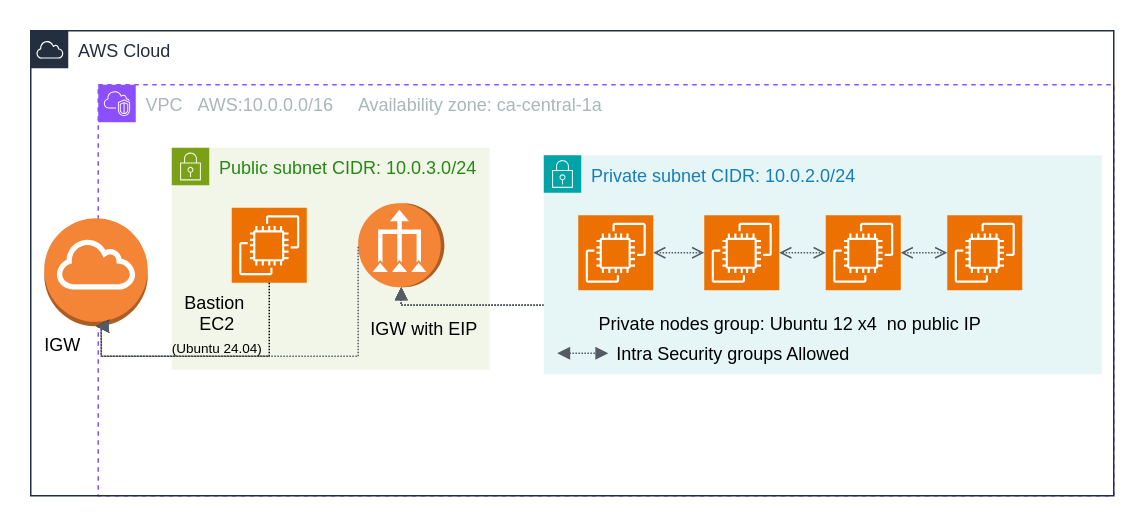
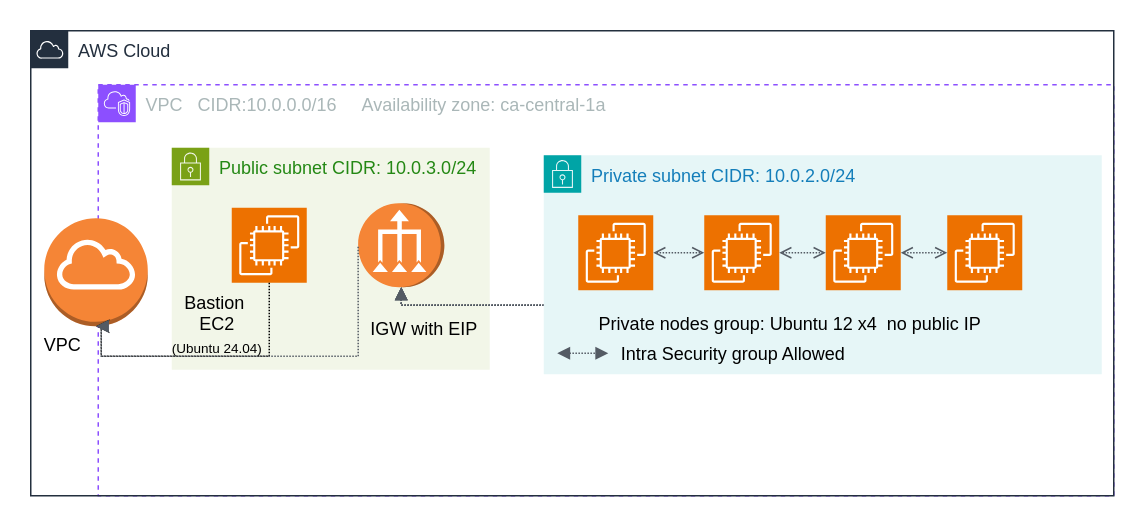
  <mxCell id="0" />
  <mxCell id="1" parent="0" />
- <mxCell id="2" value="&lt;font&gt;VPC&amp;nbsp; &amp;nbsp;AWS:10.0.0.0/16&amp;nbsp; &amp;nbsp; &amp;nbsp;Availability zone: ca-central-1a&lt;/font&gt;" style="points=[[0,0],[0.25,0],[0.5,0],[0.75,0],[1,0],[1,0.25],[1,0.5],[1,0.75],[1,1],[0.75,1],[0.5,1],[0.25,1],[0,1],[0,0.75],[0,0.5],[0,0.25]];outlineConnect=0;gradientColor=none;html=1;whiteSpace=wrap;fontSize=12;fontStyle=0;container=1;pointerEvents=0;collapsible=0;recursiveResize=0;shape=mxgraph.aws4.group;grIcon=mxgraph.aws4.group_vpc2;strokeColor=#8C4FFF;fillColor=default;verticalAlign=top;align=left;spacingLeft=30;fontColor=#AAB7B8;dashed=1;" vertex="1" parent="1"><mxGeometry x="65" y="56" width="677" height="274" as="geometry" /></mxCell>
+ <mxCell id="2" value="&lt;font&gt;VPC&amp;nbsp; &amp;nbsp;CIDR:10.0.0.0/16&amp;nbsp; &amp;nbsp; &amp;nbsp;Availability zone: ca-central-1a&lt;/font&gt;" style="points=[[0,0],[0.25,0],[0.5,0],[0.75,0],[1,0],[1,0.25],[1,0.5],[1,0.75],[1,1],[0.75,1],[0.5,1],[0.25,1],[0,1],[0,0.75],[0,0.5],[0,0.25]];outlineConnect=0;gradientColor=none;html=1;whiteSpace=wrap;fontSize=12;fontStyle=0;container=1;pointerEvents=0;collapsible=0;recursiveResize=0;shape=mxgraph.aws4.group;grIcon=mxgraph.aws4.group_vpc2;strokeColor=#8C4FFF;fillColor=default;verticalAlign=top;align=left;spacingLeft=30;fontColor=#AAB7B8;dashed=1;" vertex="1" parent="1"><mxGeometry x="65" y="56" width="677" height="274" as="geometry" /></mxCell>
  <mxCell id="3" value="Public subnet CIDR: 10.0.3.0/24" style="points=[[0,0],[0.25,0],[0.5,0],[0.75,0],[1,0],[1,0.25],[1,0.5],[1,0.75],[1,1],[0.75,1],[0.5,1],[0.25,1],[0,1],[0,0.75],[0,0.5],[0,0.25]];outlineConnect=0;gradientColor=none;html=1;whiteSpace=wrap;fontSize=12;fontStyle=0;container=1;pointerEvents=0;collapsible=0;recursiveResize=0;shape=mxgraph.aws4.group;grIcon=mxgraph.aws4.group_security_group;grStroke=0;strokeColor=#7AA116;fillColor=#F2F6E8;verticalAlign=top;align=left;spacingLeft=30;fontColor=#248814;dashed=0;" vertex="1" parent="2"><mxGeometry x="49" y="42" width="212" height="148" as="geometry" /></mxCell>
  <mxCell id="4" value="" style="sketch=0;points=[[0,0,0],[0.25,0,0],[0.5,0,0],[0.75,0,0],[1,0,0],[0,1,0],[0.25,1,0],[0.5,1,0],[0.75,1,0],[1,1,0],[0,0.25,0],[0,0.5,0],[0,0.75,0],[1,0.25,0],[1,0.5,0],[1,0.75,0]];outlineConnect=0;fontColor=#232F3E;fillColor=#ED7100;strokeColor=#ffffff;dashed=0;verticalLabelPosition=bottom;verticalAlign=top;align=center;html=1;fontSize=12;fontStyle=0;aspect=fixed;shape=mxgraph.aws4.resourceIcon;resIcon=mxgraph.aws4.ec2;" vertex="1" parent="3"><mxGeometry x="40" y="40" width="50" height="50" as="geometry" /></mxCell>
  <mxCell id="5" value="" style="outlineConnect=0;dashed=0;verticalLabelPosition=bottom;verticalAlign=top;align=center;html=1;shape=mxgraph.aws3.vpc_nat_gateway;fillColor=#F58536;gradientColor=none;rotation=-90;" vertex="1" parent="3"><mxGeometry x="125" y="36.25" width="56" height="57.5" as="geometry" /></mxCell>
  <mxCell id="6" value="IGW with EIP&lt;div&gt;&lt;br&gt;&lt;/div&gt;" style="text;html=1;align=center;verticalAlign=middle;resizable=0;points=[];autosize=1;strokeColor=none;fillColor=none;" vertex="1" parent="3"><mxGeometry x="124" y="107" width="88" height="41" as="geometry" /></mxCell>
  <mxCell id="7" value="Bastion&amp;nbsp;&lt;div&gt;EC2&lt;div&gt;&lt;font style=&quot;font-size: 9px;&quot;&gt;(Ubuntu 24.04)&lt;/font&gt;&lt;/div&gt;&lt;/div&gt;" style="text;html=1;align=center;verticalAlign=middle;resizable=0;points=[];autosize=1;strokeColor=none;fillColor=none;" vertex="1" parent="3"><mxGeometry x="-9" y="90" width="78" height="55" as="geometry" /></mxCell>
  <mxCell id="8" value="" style="edgeStyle=orthogonalEdgeStyle;html=1;endArrow=none;elbow=vertical;startArrow=block;startFill=1;strokeColor=#545B64;rounded=0;entryX=0.5;entryY=1;entryDx=0;entryDy=0;entryPerimeter=0;exitX=0;exitY=0.5;exitDx=0;exitDy=0;exitPerimeter=0;dashed=1;dashPattern=1 1;" edge="1" parent="2" source="5" target="21"><mxGeometry width="100" relative="1" as="geometry"><mxPoint x="357" y="206" as="sourcePoint" /><mxPoint x="464" y="210" as="targetPoint" /></mxGeometry></mxCell>
  <mxCell id="9" value="" style="edgeStyle=orthogonalEdgeStyle;html=1;endArrow=none;elbow=vertical;startArrow=block;startFill=1;strokeColor=#545B64;rounded=0;entryX=0.5;entryY=1;entryDx=0;entryDy=0;entryPerimeter=0;exitX=0;exitY=0.5;exitDx=0;exitDy=0;exitPerimeter=0;dashed=1;dashPattern=1 1;" edge="1" parent="2" source="5" target="20"><mxGeometry width="100" relative="1" as="geometry"><mxPoint x="380" y="146" as="sourcePoint" /><mxPoint x="612" y="143" as="targetPoint" /></mxGeometry></mxCell>
  <mxCell id="10" value="" style="edgeStyle=orthogonalEdgeStyle;html=1;endArrow=none;elbow=vertical;startArrow=block;startFill=1;strokeColor=#545B64;rounded=0;entryX=0.5;entryY=1;entryDx=0;entryDy=0;entryPerimeter=0;exitX=0;exitY=0.5;exitDx=0;exitDy=0;exitPerimeter=0;dashed=1;dashPattern=1 1;" edge="1" parent="2" source="5" target="19"><mxGeometry width="100" relative="1" as="geometry"><mxPoint x="458" y="139" as="sourcePoint" /><mxPoint x="774" y="136" as="targetPoint" /></mxGeometry></mxCell>
  <mxCell id="11" value="" style="edgeStyle=orthogonalEdgeStyle;html=1;endArrow=none;elbow=vertical;startArrow=block;startFill=1;strokeColor=#545B64;rounded=0;entryX=0.5;entryY=1;entryDx=0;entryDy=0;entryPerimeter=0;exitX=0;exitY=0.5;exitDx=0;exitDy=0;exitPerimeter=0;dashed=1;dashPattern=1 1;" edge="1" parent="2" source="5" target="18"><mxGeometry width="100" relative="1" as="geometry"><mxPoint x="572" y="144" as="sourcePoint" /><mxPoint x="963" y="141" as="targetPoint" /></mxGeometry></mxCell>
  <mxCell id="12" value="" style="outlineConnect=0;dashed=0;verticalLabelPosition=bottom;verticalAlign=top;align=center;html=1;shape=mxgraph.aws3.internet_gateway;fillColor=#F58536;gradientColor=none;" vertex="1" parent="2"><mxGeometry x="-36" y="89" width="69" height="72" as="geometry" /></mxCell>
  <mxCell id="13" style="edgeStyle=orthogonalEdgeStyle;rounded=0;orthogonalLoop=1;jettySize=auto;html=1;entryX=0.5;entryY=1;entryDx=0;entryDy=0;entryPerimeter=0;dashed=1;dashPattern=1 1;" edge="1" parent="2" source="4" target="12"><mxGeometry relative="1" as="geometry"><Array as="points"><mxPoint x="114" y="181" /><mxPoint x="2" y="181" /><mxPoint x="2" y="161" /></Array></mxGeometry></mxCell>
  <mxCell id="14" style="edgeStyle=orthogonalEdgeStyle;rounded=0;orthogonalLoop=1;jettySize=auto;html=1;entryX=0.5;entryY=1;entryDx=0;entryDy=0;entryPerimeter=0;dashed=1;dashPattern=1 1;exitX=1;exitY=0.5;exitDx=0;exitDy=0;exitPerimeter=0;strokeColor=none;" edge="1" parent="2" source="5" target="12"><mxGeometry relative="1" as="geometry"><mxPoint x="173" y="104" as="sourcePoint" /><Array as="points"><mxPoint x="173" y="79" /><mxPoint x="173" y="181" /><mxPoint x="1" y="181" /><mxPoint x="1" y="161" /></Array></mxGeometry></mxCell>
  <mxCell id="15" value="" style="edgeStyle=orthogonalEdgeStyle;html=1;endArrow=none;elbow=vertical;startArrow=block;startFill=1;strokeColor=#545B64;rounded=0;entryX=0.5;entryY=0;entryDx=0;entryDy=0;entryPerimeter=0;exitX=0.5;exitY=1;exitDx=0;exitDy=0;exitPerimeter=0;dashed=1;dashPattern=1 1;" edge="1" parent="2" source="12" target="5"><mxGeometry width="100" relative="1" as="geometry"><mxPoint x="177" y="221" as="sourcePoint" /><mxPoint x="277" y="221" as="targetPoint" /><Array as="points"><mxPoint x="2" y="161" /><mxPoint x="2" y="181" /><mxPoint x="173" y="181" /></Array></mxGeometry></mxCell>
  <mxCell id="16" value="AWS Cloud" style="points=[[0,0],[0.25,0],[0.5,0],[0.75,0],[1,0],[1,0.25],[1,0.5],[1,0.75],[1,1],[0.75,1],[0.5,1],[0.25,1],[0,1],[0,0.75],[0,0.5],[0,0.25]];outlineConnect=0;gradientColor=none;html=1;whiteSpace=wrap;fontSize=12;fontStyle=0;container=1;pointerEvents=0;collapsible=0;recursiveResize=0;shape=mxgraph.aws4.group;grIcon=mxgraph.aws4.group_aws_cloud;strokeColor=#232F3E;fillColor=none;verticalAlign=top;align=left;spacingLeft=30;fontColor=#232F3E;dashed=0;" vertex="1" parent="2"><mxGeometry x="-45" y="-36" width="722" height="310" as="geometry" /></mxCell>
  <mxCell id="17" value="Private subnet CIDR: 10.0.2.0/24" style="points=[[0,0],[0.25,0],[0.5,0],[0.75,0],[1,0],[1,0.25],[1,0.5],[1,0.75],[1,1],[0.75,1],[0.5,1],[0.25,1],[0,1],[0,0.75],[0,0.5],[0,0.25]];outlineConnect=0;gradientColor=none;html=1;whiteSpace=wrap;fontSize=12;fontStyle=0;container=1;pointerEvents=0;collapsible=0;recursiveResize=0;shape=mxgraph.aws4.group;grIcon=mxgraph.aws4.group_security_group;grStroke=0;strokeColor=#00A4A6;fillColor=#E6F6F7;verticalAlign=top;align=left;spacingLeft=30;fontColor=#147EBA;dashed=0;" vertex="1" parent="16"><mxGeometry x="342" y="83" width="372" height="146" as="geometry" /></mxCell>
  <mxCell id="18" value="" style="sketch=0;points=[[0,0,0],[0.25,0,0],[0.5,0,0],[0.75,0,0],[1,0,0],[0,1,0],[0.25,1,0],[0.5,1,0],[0.75,1,0],[1,1,0],[0,0.25,0],[0,0.5,0],[0,0.75,0],[1,0.25,0],[1,0.5,0],[1,0.75,0]];outlineConnect=0;fontColor=#232F3E;fillColor=#ED7100;strokeColor=#ffffff;dashed=0;verticalLabelPosition=bottom;verticalAlign=top;align=center;html=1;fontSize=12;fontStyle=0;aspect=fixed;shape=mxgraph.aws4.resourceIcon;resIcon=mxgraph.aws4.ec2;" vertex="1" parent="17"><mxGeometry x="269" y="40" width="50" height="50" as="geometry" /></mxCell>
  <mxCell id="19" value="" style="sketch=0;points=[[0,0,0],[0.25,0,0],[0.5,0,0],[0.75,0,0],[1,0,0],[0,1,0],[0.25,1,0],[0.5,1,0],[0.75,1,0],[1,1,0],[0,0.25,0],[0,0.5,0],[0,0.75,0],[1,0.25,0],[1,0.5,0],[1,0.75,0]];outlineConnect=0;fontColor=#232F3E;fillColor=#ED7100;strokeColor=#ffffff;dashed=0;verticalLabelPosition=bottom;verticalAlign=top;align=center;html=1;fontSize=12;fontStyle=0;aspect=fixed;shape=mxgraph.aws4.resourceIcon;resIcon=mxgraph.aws4.ec2;" vertex="1" parent="17"><mxGeometry x="188" y="40" width="50" height="50" as="geometry" /></mxCell>
  <mxCell id="20" value="" style="sketch=0;points=[[0,0,0],[0.25,0,0],[0.5,0,0],[0.75,0,0],[1,0,0],[0,1,0],[0.25,1,0],[0.5,1,0],[0.75,1,0],[1,1,0],[0,0.25,0],[0,0.5,0],[0,0.75,0],[1,0.25,0],[1,0.5,0],[1,0.75,0]];outlineConnect=0;fontColor=#232F3E;fillColor=#ED7100;strokeColor=#ffffff;dashed=0;verticalLabelPosition=bottom;verticalAlign=top;align=center;html=1;fontSize=12;fontStyle=0;aspect=fixed;shape=mxgraph.aws4.resourceIcon;resIcon=mxgraph.aws4.ec2;" vertex="1" parent="17"><mxGeometry x="107" y="40" width="50" height="50" as="geometry" /></mxCell>
  <mxCell id="21" value="" style="sketch=0;points=[[0,0,0],[0.25,0,0],[0.5,0,0],[0.75,0,0],[1,0,0],[0,1,0],[0.25,1,0],[0.5,1,0],[0.75,1,0],[1,1,0],[0,0.25,0],[0,0.5,0],[0,0.75,0],[1,0.25,0],[1,0.5,0],[1,0.75,0]];outlineConnect=0;fontColor=#232F3E;fillColor=#ED7100;strokeColor=#ffffff;dashed=0;verticalLabelPosition=bottom;verticalAlign=top;align=center;html=1;fontSize=12;fontStyle=0;aspect=fixed;shape=mxgraph.aws4.resourceIcon;resIcon=mxgraph.aws4.ec2;" vertex="1" parent="17"><mxGeometry x="23" y="40" width="50" height="50" as="geometry" /></mxCell>
  <mxCell id="22" value="Private nodes group: Ubuntu 12 x4&amp;nbsp; no public IP" style="text;html=1;align=center;verticalAlign=middle;resizable=0;points=[];autosize=1;strokeColor=none;fillColor=none;" vertex="1" parent="17"><mxGeometry x="28" y="100" width="272" height="26" as="geometry" /></mxCell>
  <mxCell id="23" value="" style="edgeStyle=orthogonalEdgeStyle;html=1;endArrow=open;elbow=vertical;startArrow=open;startFill=0;endFill=0;strokeColor=#545B64;rounded=0;exitX=1;exitY=0.5;exitDx=0;exitDy=0;exitPerimeter=0;entryX=0;entryY=0.5;entryDx=0;entryDy=0;entryPerimeter=0;dashed=1;dashPattern=1 1;" edge="1" parent="17" source="21" target="20"><mxGeometry width="100" relative="1" as="geometry"><mxPoint x="-145" y="172" as="sourcePoint" /><mxPoint x="-45" y="172" as="targetPoint" /></mxGeometry></mxCell>
  <mxCell id="24" value="" style="edgeStyle=orthogonalEdgeStyle;html=1;endArrow=open;elbow=vertical;startArrow=open;startFill=0;endFill=0;strokeColor=#545B64;rounded=0;exitX=1;exitY=0.5;exitDx=0;exitDy=0;exitPerimeter=0;entryX=0;entryY=0.5;entryDx=0;entryDy=0;entryPerimeter=0;dashed=1;dashPattern=1 1;" edge="1" parent="17" source="20" target="19"><mxGeometry width="100" relative="1" as="geometry"><mxPoint x="-145" y="172" as="sourcePoint" /><mxPoint x="-45" y="172" as="targetPoint" /></mxGeometry></mxCell>
- <mxCell id="25" value="Intra Security groups Allowed" style="text;html=1;align=center;verticalAlign=middle;resizable=0;points=[];autosize=1;strokeColor=none;fillColor=none;" vertex="1" parent="17"><mxGeometry x="39" y="120" width="173" height="26" as="geometry" /></mxCell>
+ <mxCell id="25" value="Intra Security group Allowed" style="text;html=1;align=center;verticalAlign=middle;resizable=0;points=[];autosize=1;strokeColor=none;fillColor=none;" vertex="1" parent="17"><mxGeometry x="39" y="120" width="173" height="26" as="geometry" /></mxCell>
  <mxCell id="26" value="" style="edgeStyle=orthogonalEdgeStyle;html=1;endArrow=open;elbow=vertical;startArrow=open;startFill=0;endFill=0;strokeColor=#545B64;rounded=0;exitX=1;exitY=0.5;exitDx=0;exitDy=0;exitPerimeter=0;entryX=0;entryY=0.5;entryDx=0;entryDy=0;entryPerimeter=0;dashed=1;dashPattern=1 1;" edge="1" parent="17" source="19" target="18"><mxGeometry width="100" relative="1" as="geometry"><mxPoint x="-56" y="166" as="sourcePoint" /><mxPoint x="44" y="166" as="targetPoint" /></mxGeometry></mxCell>
- <mxCell id="27" value="IGW&lt;div&gt;&lt;br&gt;&lt;/div&gt;" style="text;html=1;align=center;verticalAlign=middle;resizable=0;points=[];autosize=1;strokeColor=none;fillColor=none;" vertex="1" parent="1"><mxGeometry x="20" y="216" width="42" height="41" as="geometry" /></mxCell>
+ <mxCell id="27" value="VPC&lt;div&gt;&lt;br&gt;&lt;/div&gt;" style="text;html=1;align=center;verticalAlign=middle;resizable=0;points=[];autosize=1;strokeColor=none;fillColor=none;" vertex="1" parent="1"><mxGeometry x="20" y="216" width="42" height="41" as="geometry" /></mxCell>
  <mxCell id="28" value="" style="edgeStyle=orthogonalEdgeStyle;html=1;endArrow=block;elbow=vertical;startArrow=block;startFill=1;endFill=1;strokeColor=#545B64;rounded=0;exitX=1;exitY=0.5;exitDx=0;exitDy=0;exitPerimeter=0;entryX=0;entryY=0.5;entryDx=0;entryDy=0;entryPerimeter=0;dashed=1;dashPattern=1 1;" edge="1" parent="1"><mxGeometry width="100" relative="1" as="geometry"><mxPoint x="371" y="235" as="sourcePoint" /><mxPoint x="405" y="235" as="targetPoint" /></mxGeometry></mxCell>
